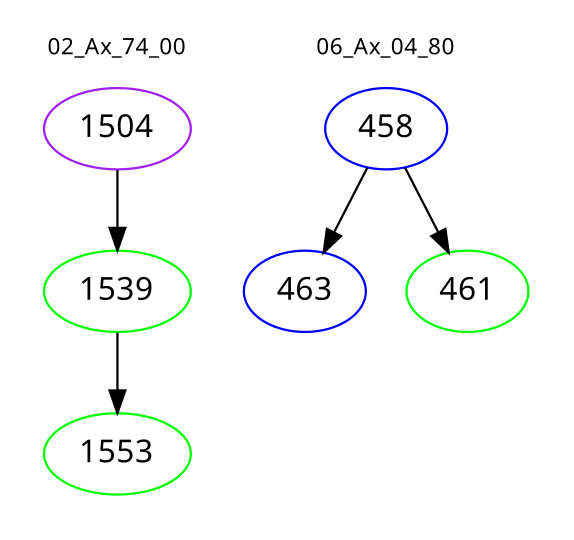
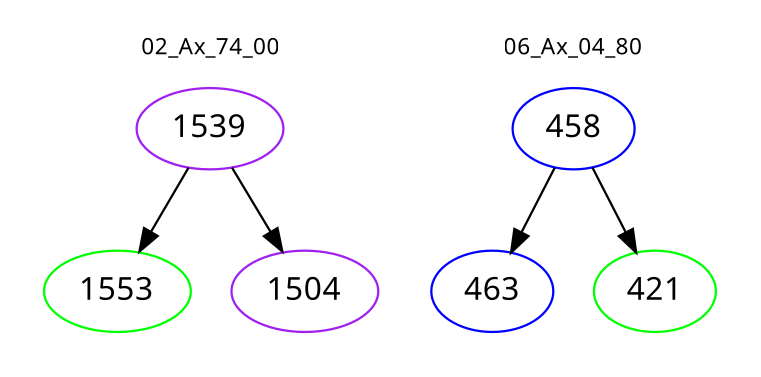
  digraph {
    fontname="Noto Sans"
    node [color=purple fontname="Noto Sans"]
    edge [color=black fontname="Noto Sans"]
-   n1 [color=green label=1539]
+   n1 [label=1539]
    n2 [color=green label=1553]
    n3 [label=1504]
    n4 [color=blue label=458]
    n5 [color=blue label=463]
-   n6 [color=green label=461]
+   n6 [color=green label=421]
    subgraph cluster_1 {
      color=white
      fontsize=10
      label="02_Ax_74_00"
      n1
      n2
      n3
    }
    subgraph cluster_2 {
      color=white
      fontsize=10
      label="06_Ax_04_80"
      n4
      n5
      n6
    }
    n1 -> n2
-   n3 -> n1
+   n1 -> n3
    n4 -> n5
    n4 -> n6
  }
